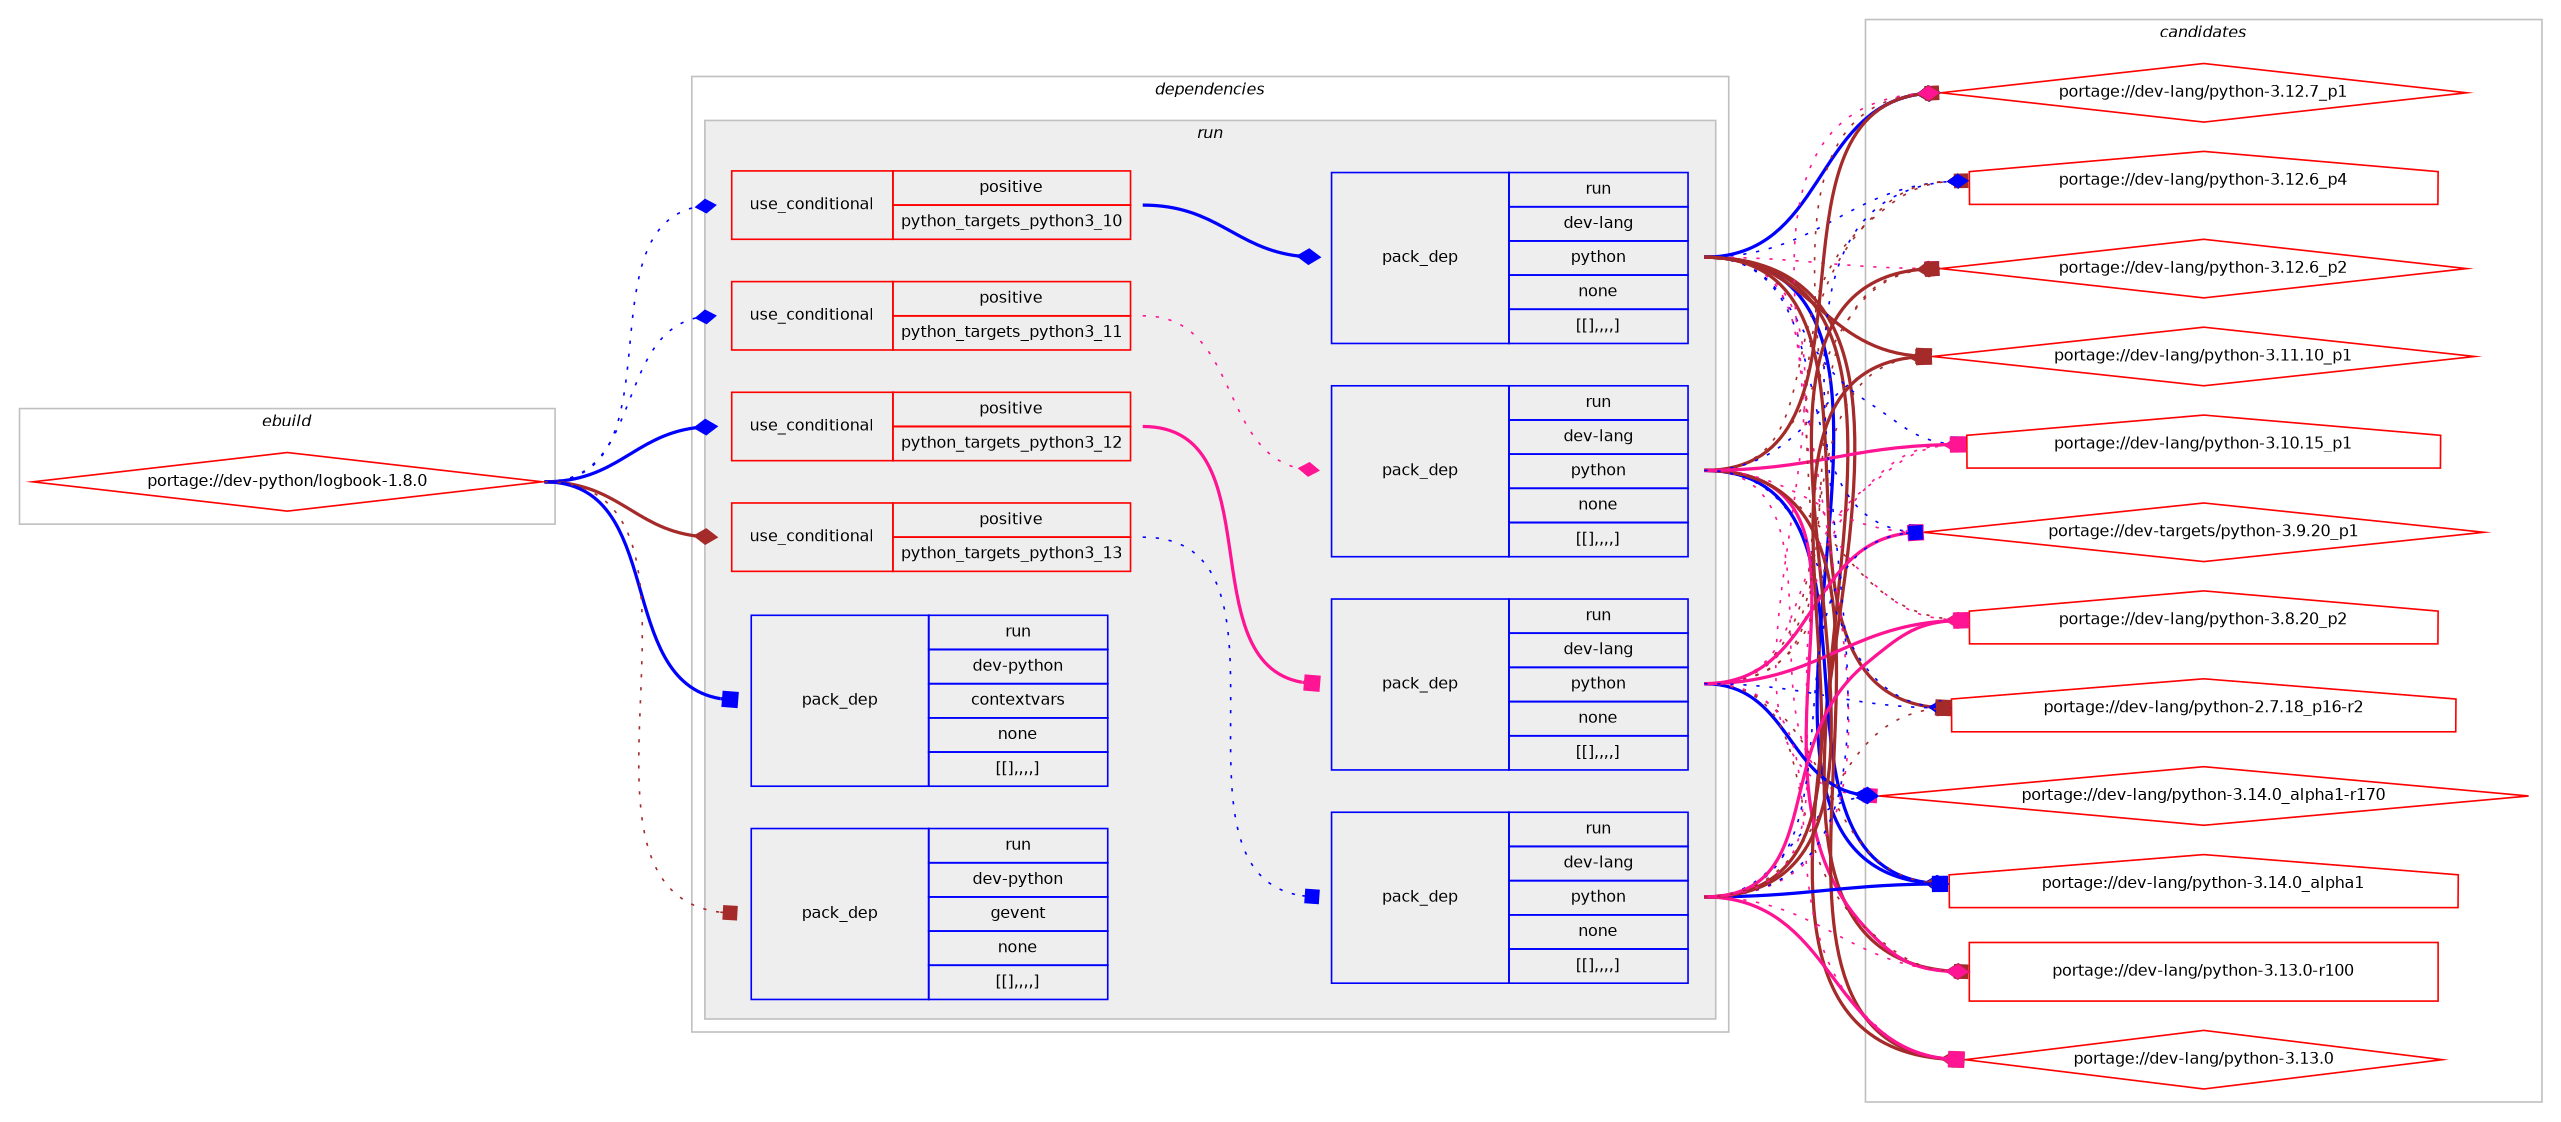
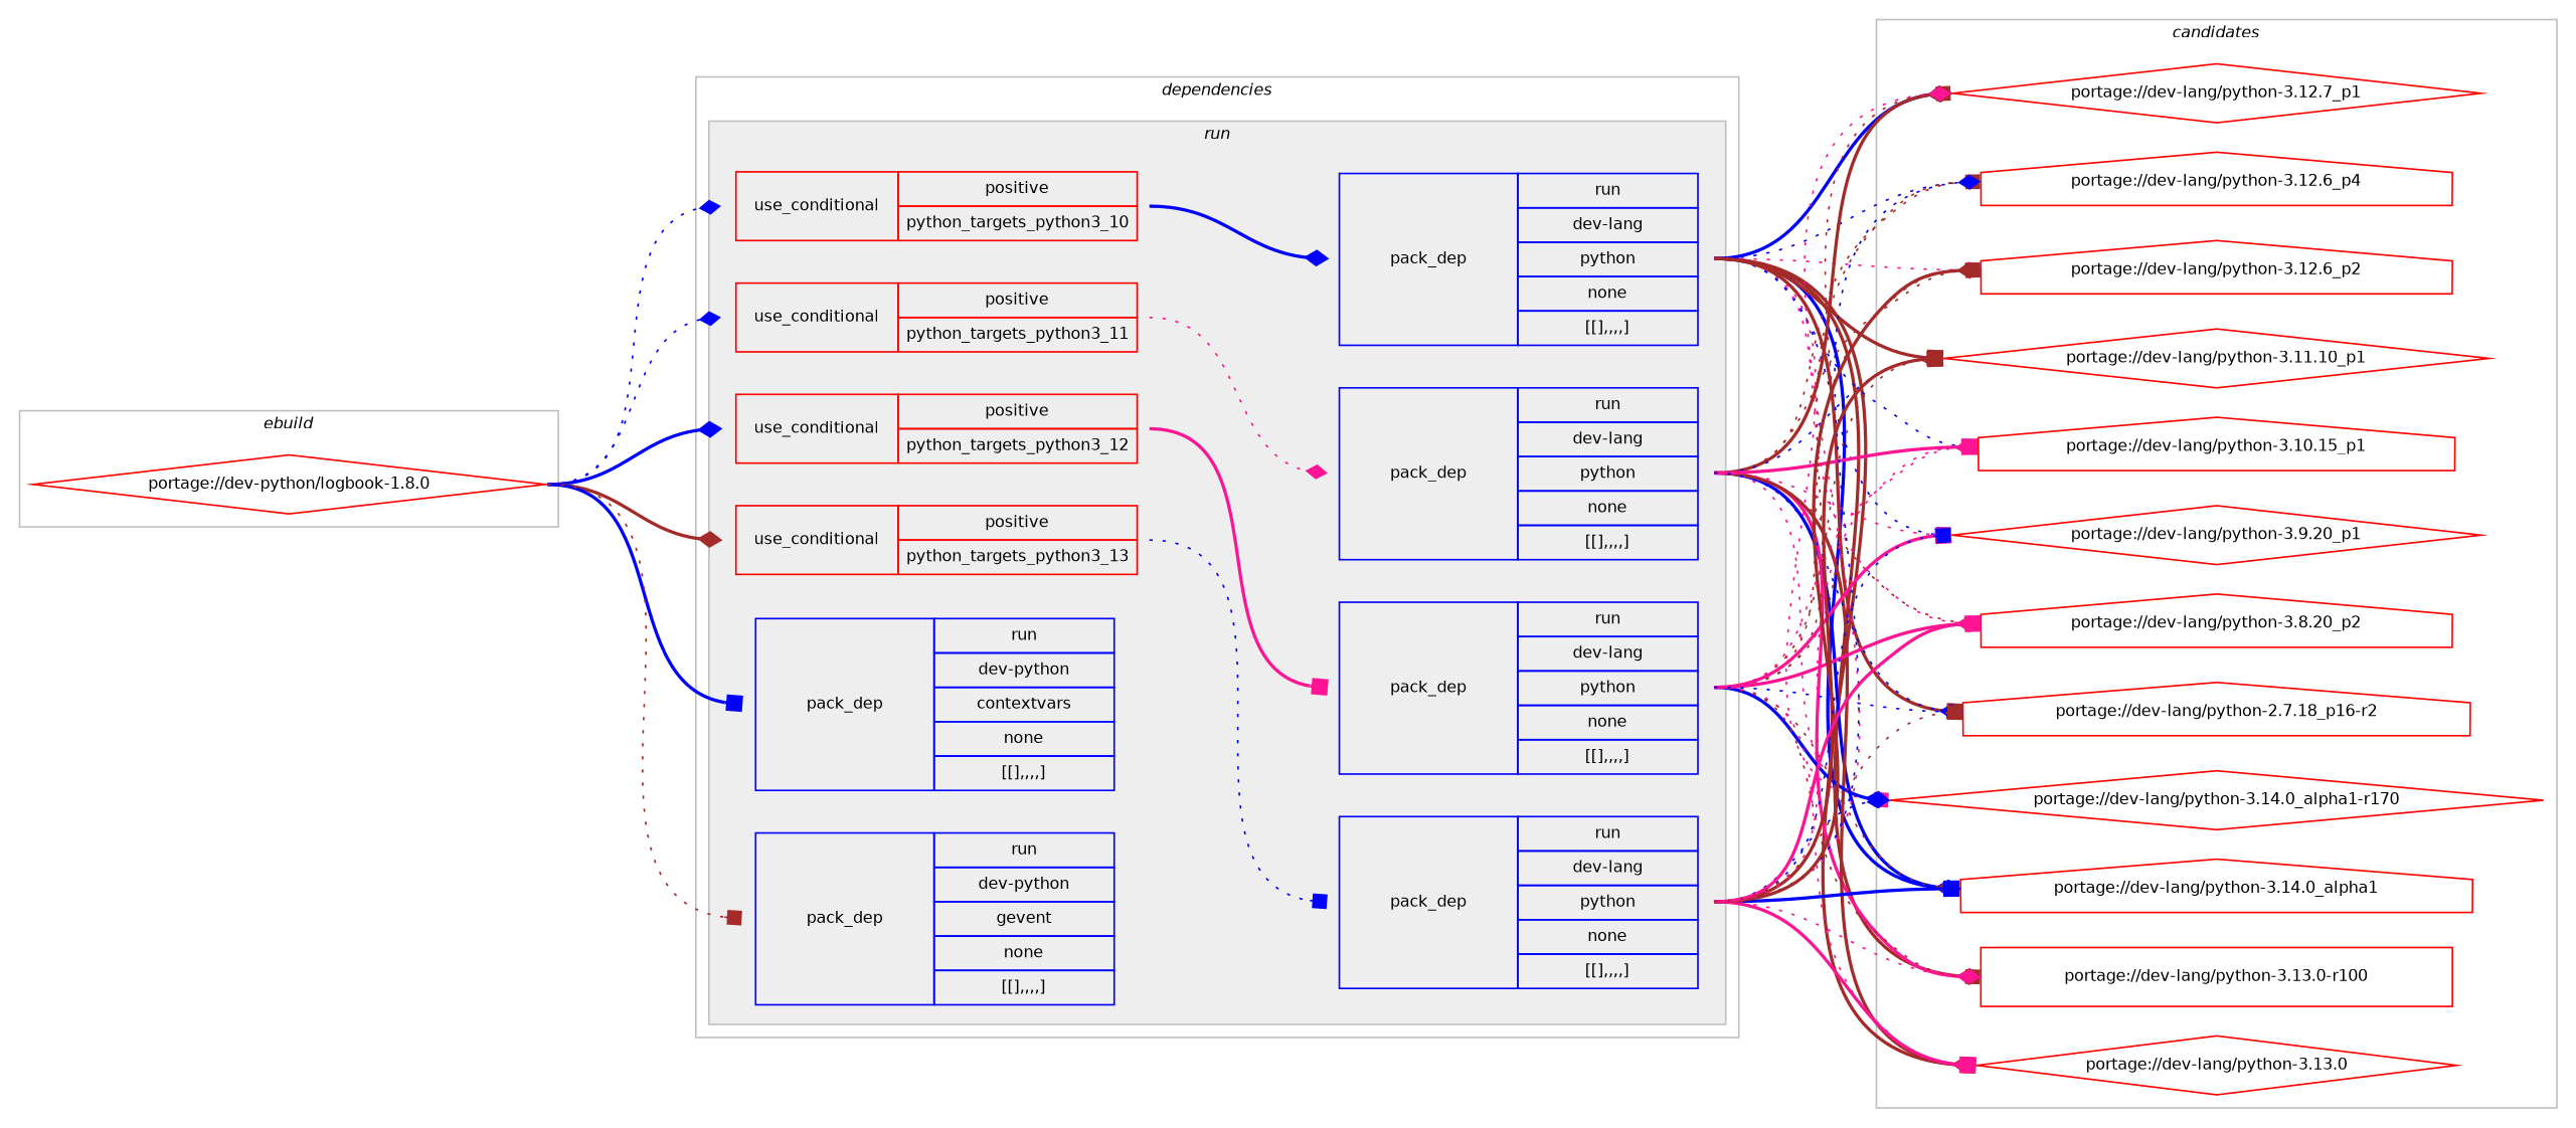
  digraph {
    compound=true
    concentrate=true
    fontname=Helvetica
    fontsize=10
    newrank=true
    rankdir=LR
    ranksep=1.5
    node [color=red fontname=Helvetica fontsize=10 shape=none]
    edge [arrowhead=diamond color=blue headport=w style=dotted tailport=e weight=100]
    n1 [label="portage://dev-python/logbook-1.8.0" shape=diamond width=4]
    n2 [color=blue label=<<TABLE BORDER="0" CELLBORDER="1" CELLSPACING="0" CELLPADDING="4" WIDTH="220"><TR><TD ROWSPAN="6" CELLPADDING="30">pack_dep</TD></TR><TR><TD WIDTH="110">run</TD></TR><TR><TD>dev-lang</TD></TR><TR><TD>python</TD></TR><TR><TD>none</TD></TR><TR><TD>[[],,,,]</TD></TR></TABLE>>]
    n3 [label=<<TABLE BORDER="0" CELLBORDER="1" CELLSPACING="0" CELLPADDING="4"><TR><TD ROWSPAN="3" CELLPADDING="10">use_conditional</TD></TR><TR><TD>positive</TD></TR><TR><TD>python_targets_python3_10</TD></TR></TABLE>>]
    n4 [color=blue label=<<TABLE BORDER="0" CELLBORDER="1" CELLSPACING="0" CELLPADDING="4" WIDTH="220"><TR><TD ROWSPAN="6" CELLPADDING="30">pack_dep</TD></TR><TR><TD WIDTH="110">run</TD></TR><TR><TD>dev-lang</TD></TR><TR><TD>python</TD></TR><TR><TD>none</TD></TR><TR><TD>[[],,,,]</TD></TR></TABLE>>]
    n5 [label=<<TABLE BORDER="0" CELLBORDER="1" CELLSPACING="0" CELLPADDING="4"><TR><TD ROWSPAN="3" CELLPADDING="10">use_conditional</TD></TR><TR><TD>positive</TD></TR><TR><TD>python_targets_python3_11</TD></TR></TABLE>>]
    n6 [color=blue label=<<TABLE BORDER="0" CELLBORDER="1" CELLSPACING="0" CELLPADDING="4" WIDTH="220"><TR><TD ROWSPAN="6" CELLPADDING="30">pack_dep</TD></TR><TR><TD WIDTH="110">run</TD></TR><TR><TD>dev-lang</TD></TR><TR><TD>python</TD></TR><TR><TD>none</TD></TR><TR><TD>[[],,,,]</TD></TR></TABLE>>]
    n7 [label=<<TABLE BORDER="0" CELLBORDER="1" CELLSPACING="0" CELLPADDING="4"><TR><TD ROWSPAN="3" CELLPADDING="10">use_conditional</TD></TR><TR><TD>positive</TD></TR><TR><TD>python_targets_python3_12</TD></TR></TABLE>>]
    n8 [color=blue label=<<TABLE BORDER="0" CELLBORDER="1" CELLSPACING="0" CELLPADDING="4" WIDTH="220"><TR><TD ROWSPAN="6" CELLPADDING="30">pack_dep</TD></TR><TR><TD WIDTH="110">run</TD></TR><TR><TD>dev-lang</TD></TR><TR><TD>python</TD></TR><TR><TD>none</TD></TR><TR><TD>[[],,,,]</TD></TR></TABLE>>]
    n9 [label=<<TABLE BORDER="0" CELLBORDER="1" CELLSPACING="0" CELLPADDING="4"><TR><TD ROWSPAN="3" CELLPADDING="10">use_conditional</TD></TR><TR><TD>positive</TD></TR><TR><TD>python_targets_python3_13</TD></TR></TABLE>>]
    n10 [color=blue label=<<TABLE BORDER="0" CELLBORDER="1" CELLSPACING="0" CELLPADDING="4" WIDTH="220"><TR><TD ROWSPAN="6" CELLPADDING="30">pack_dep</TD></TR><TR><TD WIDTH="110">run</TD></TR><TR><TD>dev-python</TD></TR><TR><TD>contextvars</TD></TR><TR><TD>none</TD></TR><TR><TD>[[],,,,]</TD></TR></TABLE>>]
    n11 [color=blue label=<<TABLE BORDER="0" CELLBORDER="1" CELLSPACING="0" CELLPADDING="4" WIDTH="220"><TR><TD ROWSPAN="6" CELLPADDING="30">pack_dep</TD></TR><TR><TD WIDTH="110">run</TD></TR><TR><TD>dev-python</TD></TR><TR><TD>gevent</TD></TR><TR><TD>none</TD></TR><TR><TD>[[],,,,]</TD></TR></TABLE>>]
    n12 [label="portage://dev-lang/python-3.14.0_alpha1-r170" shape=diamond width=4]
    n13 [label="portage://dev-lang/python-3.14.0_alpha1" shape=house width=4]
    n14 [label="portage://dev-lang/python-3.13.0-r100" shape=box width=4]
    n15 [label="portage://dev-lang/python-3.13.0" shape=diamond width=4]
    n16 [label="portage://dev-lang/python-3.12.7_p1" shape=diamond width=4]
    n17 [label="portage://dev-lang/python-3.12.6_p4" shape=house width=4]
-   n18 [label="portage://dev-lang/python-3.12.6_p2" shape=diamond width=4]
+   n18 [label="portage://dev-lang/python-3.12.6_p2" shape=house width=4]
    n19 [label="portage://dev-lang/python-3.11.10_p1" shape=diamond width=4]
    n20 [label="portage://dev-lang/python-3.10.15_p1" shape=house width=4]
-   n21 [label="portage://dev-targets/python-3.9.20_p1" shape=diamond width=4]
+   n21 [label="portage://dev-lang/python-3.9.20_p1" shape=diamond width=4]
    n22 [label="portage://dev-lang/python-3.8.20_p2" shape=house width=4]
    n23 [label="portage://dev-lang/python-2.7.18_p16-r2" shape=house width=4]
    subgraph cluster_1 {
      color=gray
      label=<<i>ebuild</i>>
      n1
    }
    subgraph cluster_2 {
      color=gray
      label=<<i>dependencies</i>>
      subgraph cluster_3 {
        color=gray
        fillcolor="#eeeeee"
        label=<<i>compile</i>>
        style=filled
      }
      subgraph cluster_4 {
        color=gray
        fillcolor="#eeeeee"
        label=<<i>compile and run</i>>
        style=filled
      }
      subgraph cluster_5 {
        color=gray
        fillcolor="#eeeeee"
        label=<<i>run</i>>
        style=filled
        subgraph sub_6 {
          color=gray
          fillcolor="#eeeeee"
          label=<<i>run</i>>
          style=filled
          n3
          subgraph sub_7 {
            color=gray
            fillcolor="#eeeeee"
            label=<<i>run</i>>
            style=filled
            n2
          }
        }
        subgraph sub_8 {
          color=gray
          fillcolor="#eeeeee"
          label=<<i>run</i>>
          style=filled
          n5
          subgraph sub_9 {
            color=gray
            fillcolor="#eeeeee"
            label=<<i>run</i>>
            style=filled
            n4
          }
        }
        subgraph sub_10 {
          color=gray
          fillcolor="#eeeeee"
          label=<<i>run</i>>
          style=filled
          n7
          subgraph sub_11 {
            color=gray
            fillcolor="#eeeeee"
            label=<<i>run</i>>
            style=filled
            n6
          }
        }
        subgraph sub_12 {
          color=gray
          fillcolor="#eeeeee"
          label=<<i>run</i>>
          style=filled
          n9
          subgraph sub_13 {
            color=gray
            fillcolor="#eeeeee"
            label=<<i>run</i>>
            style=filled
            n8
          }
        }
        subgraph sub_14 {
          color=gray
          fillcolor="#eeeeee"
          label=<<i>run</i>>
          style=filled
          n10
        }
        subgraph sub_15 {
          color=gray
          fillcolor="#eeeeee"
          label=<<i>run</i>>
          style=filled
          n11
        }
      }
    }
    subgraph cluster_16 {
      color=gray
      label=<<i>candidates</i>>
      rank=same
      subgraph sub_17 {
        color=black
        label=<<i>candidates</i>>
        nodesep=1
        rank=same
        n12
        n13
        n14
        n15
        n16
        n17
        n18
        n19
        n20
        n21
        n22
        n23
      }
      subgraph sub_18 {
        color=black
        label=<<i>candidates</i>>
        nodesep=1
        rank=same
        n12
        n13
        n14
        n15
        n16
        n17
        n18
        n19
        n20
        n21
        n22
        n23
      }
      subgraph sub_19 {
        color=black
        label=<<i>candidates</i>>
        nodesep=1
        rank=same
        n12
        n13
        n14
        n15
        n16
        n17
        n18
        n19
        n20
        n21
        n22
        n23
      }
      subgraph sub_20 {
        color=black
        label=<<i>candidates</i>>
        nodesep=1
        rank=same
        n12
        n13
        n14
        n15
        n16
        n17
        n18
        n19
        n20
        n21
        n22
        n23
      }
      subgraph sub_21 {
        color=black
        label=<<i>candidates</i>>
        nodesep=1
        rank=same
      }
      subgraph sub_22 {
        color=black
        label=<<i>candidates</i>>
        nodesep=1
        rank=same
      }
    }
    n1 -> n3 [weight=20]
    n1 -> n5 [weight=20]
    n1 -> n7 [style=bold weight=20]
    n1 -> n9 [color=brown style=bold weight=20]
    n1 -> n10 [arrowhead=box style=bold weight=20]
    n1 -> n11 [arrowhead=box color=brown weight=20]
    n2 -> n12 [color=deeppink]
    n2 -> n13 [style=bold]
    n2 -> n14 [color=brown style=bold]
    n2 -> n15 [arrowhead=box color=brown style=bold]
    n2 -> n16 [style=bold]
    n2 -> n17
    n2 -> n18 [arrowhead=box color=deeppink]
    n2 -> n19 [arrowhead=box color=brown style=bold]
    n2 -> n20 [arrowhead=box]
    n2 -> n21 [arrowhead=box]
    n2 -> n22 [arrowhead=box color=deeppink]
    n2 -> n23 [arrowhead=box color=brown style=bold]
    n3 -> n2 [style=bold weight=20]
    n4 -> n12 [arrowhead=box color=deeppink]
    n4 -> n13 [style=bold]
    n4 -> n14 [color=deeppink style=bold]
    n4 -> n15 [color=brown style=bold]
    n4 -> n16 [color=brown style=bold]
    n4 -> n17 [color=brown]
    n4 -> n18 [arrowhead=box color=brown]
    n4 -> n19 [arrowhead=box]
    n4 -> n20 [arrowhead=box color=deeppink style=bold]
    n4 -> n21 [arrowhead=box color=deeppink]
    n4 -> n22 [color=brown]
    n4 -> n23
    n5 -> n4 [color=deeppink weight=20]
    n6 -> n12 [style=bold]
    n6 -> n13 [color=brown]
    n6 -> n14 [arrowhead=box color=brown]
    n6 -> n15 [color=deeppink]
    n6 -> n16 [arrowhead=box color=brown]
    n6 -> n17 [arrowhead=box color=brown]
    n6 -> n18 [arrowhead=box color=brown]
    n6 -> n19 [color=brown]
    n6 -> n20 [color=deeppink]
    n6 -> n21 [arrowhead=box color=deeppink style=bold]
    n6 -> n22 [color=deeppink style=bold]
    n6 -> n23
    n7 -> n6 [arrowhead=box color=deeppink style=bold weight=20]
    n8 -> n12
    n8 -> n13 [arrowhead=box style=bold]
    n8 -> n14 [color=deeppink]
    n8 -> n15 [arrowhead=box color=deeppink style=bold]
    n8 -> n16 [color=deeppink]
    n8 -> n17
    n8 -> n18 [color=brown style=bold]
    n8 -> n19 [arrowhead=box color=brown style=bold]
    n8 -> n20 [arrowhead=box color=deeppink]
    n8 -> n21 [arrowhead=box]
    n8 -> n22 [arrowhead=box color=deeppink style=bold]
    n8 -> n23 [arrowhead=box color=brown]
    n9 -> n8 [arrowhead=box weight=20]
  }
